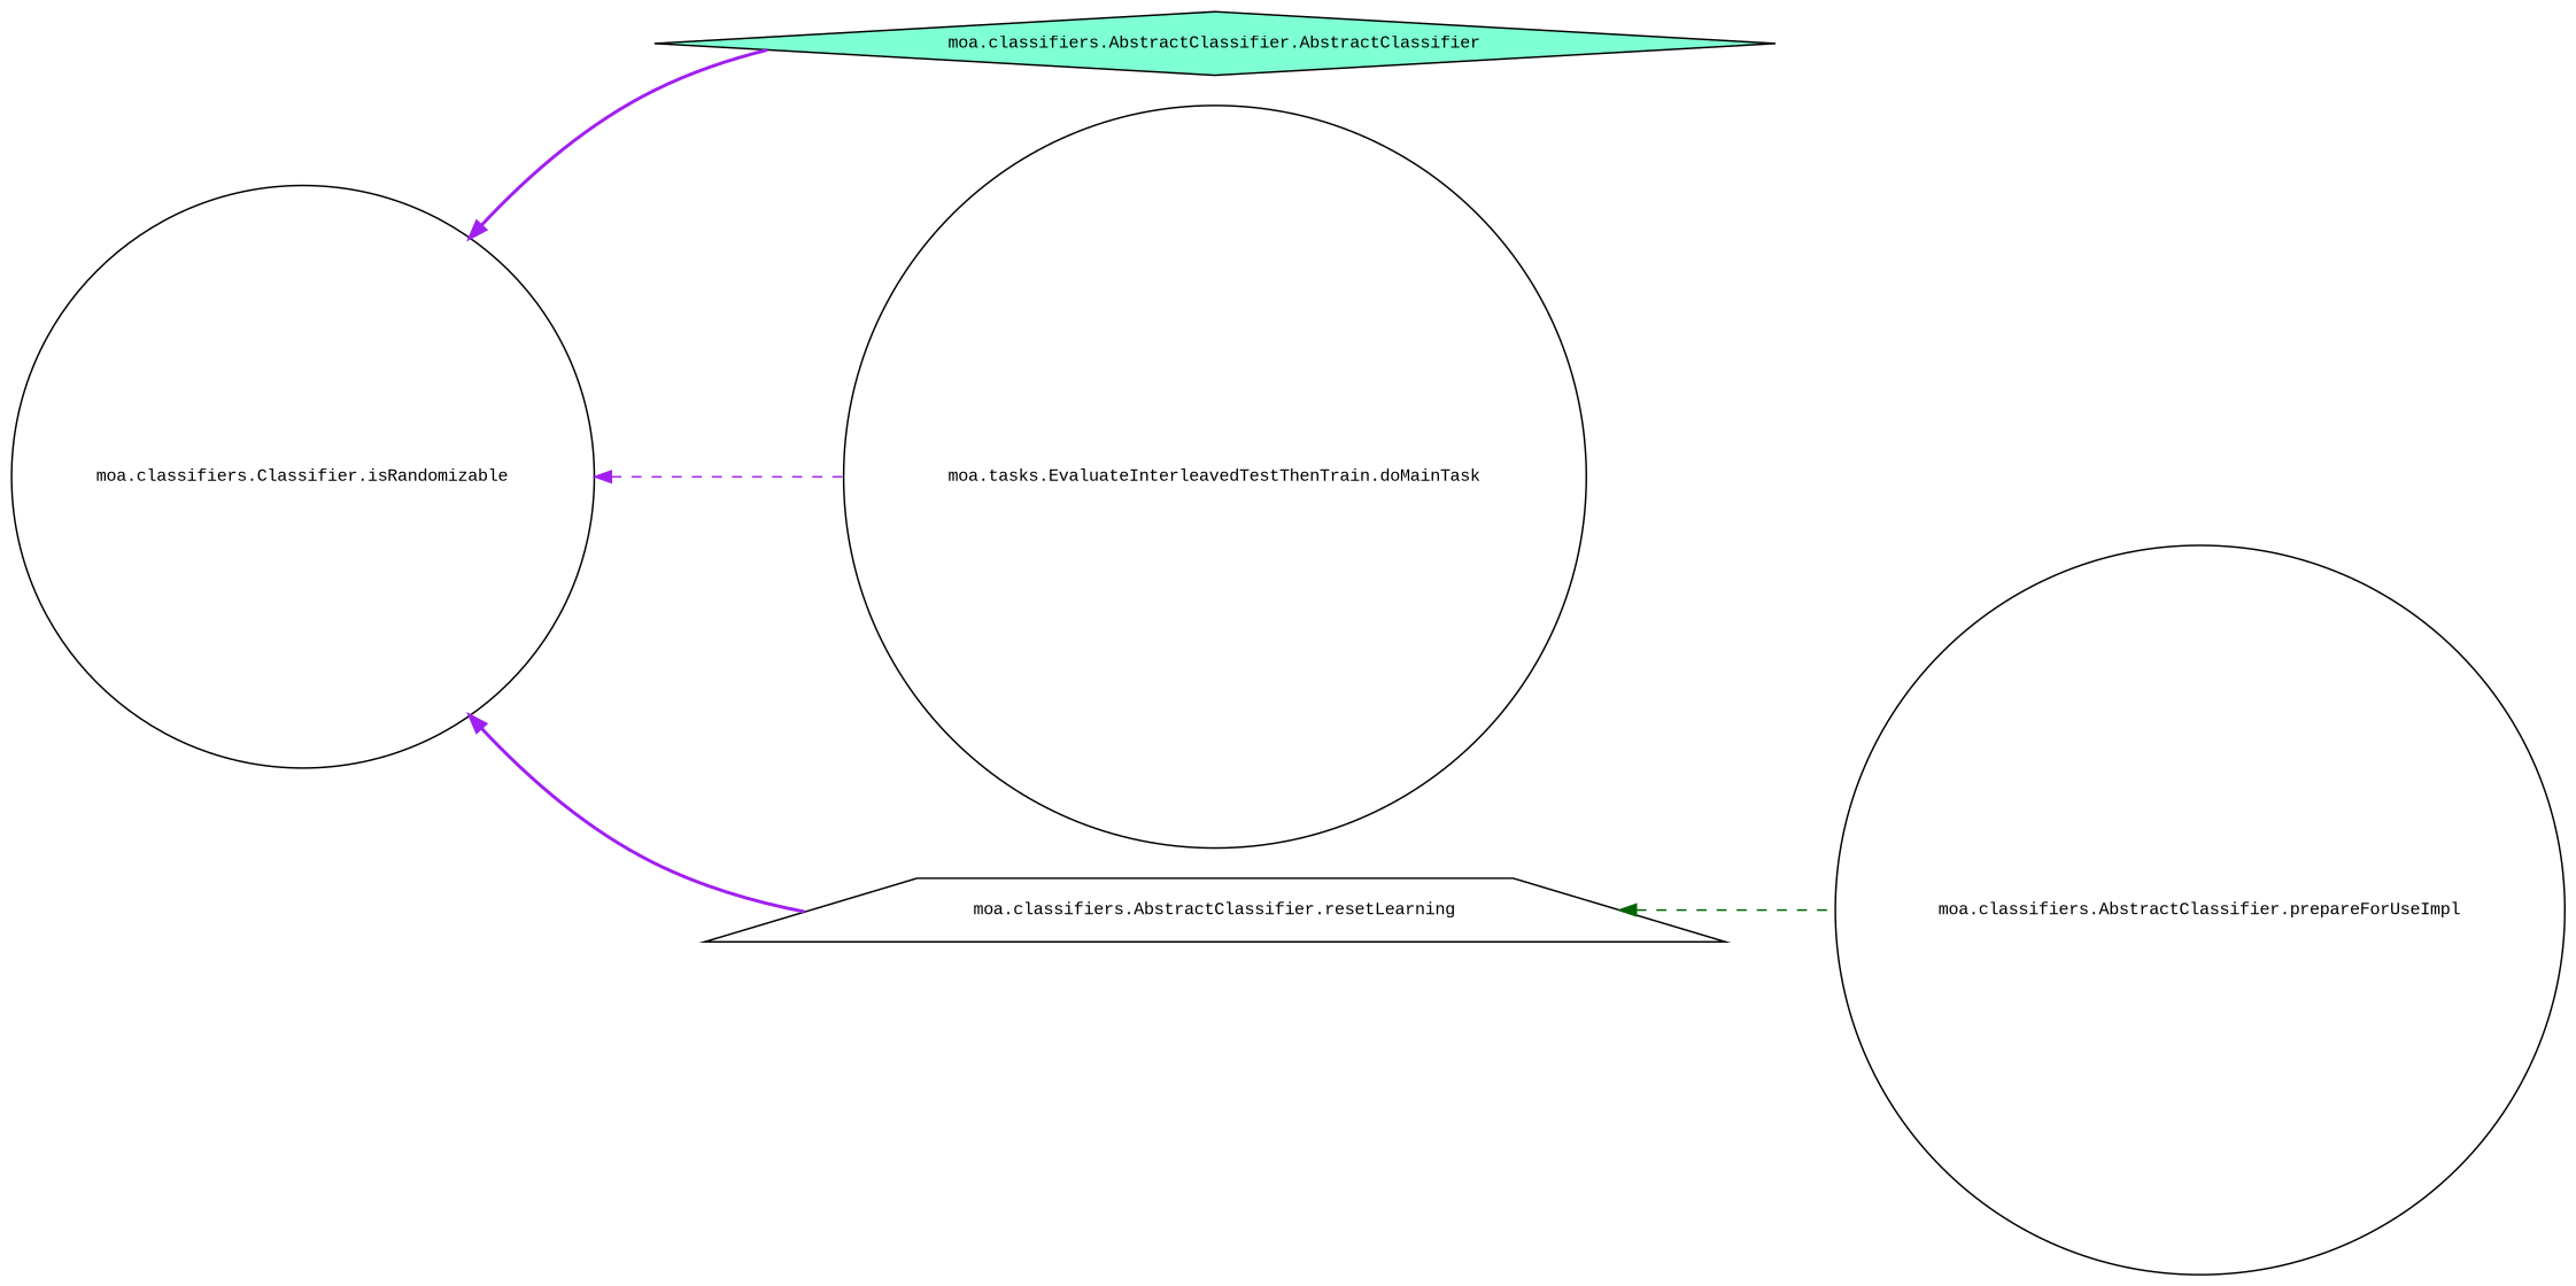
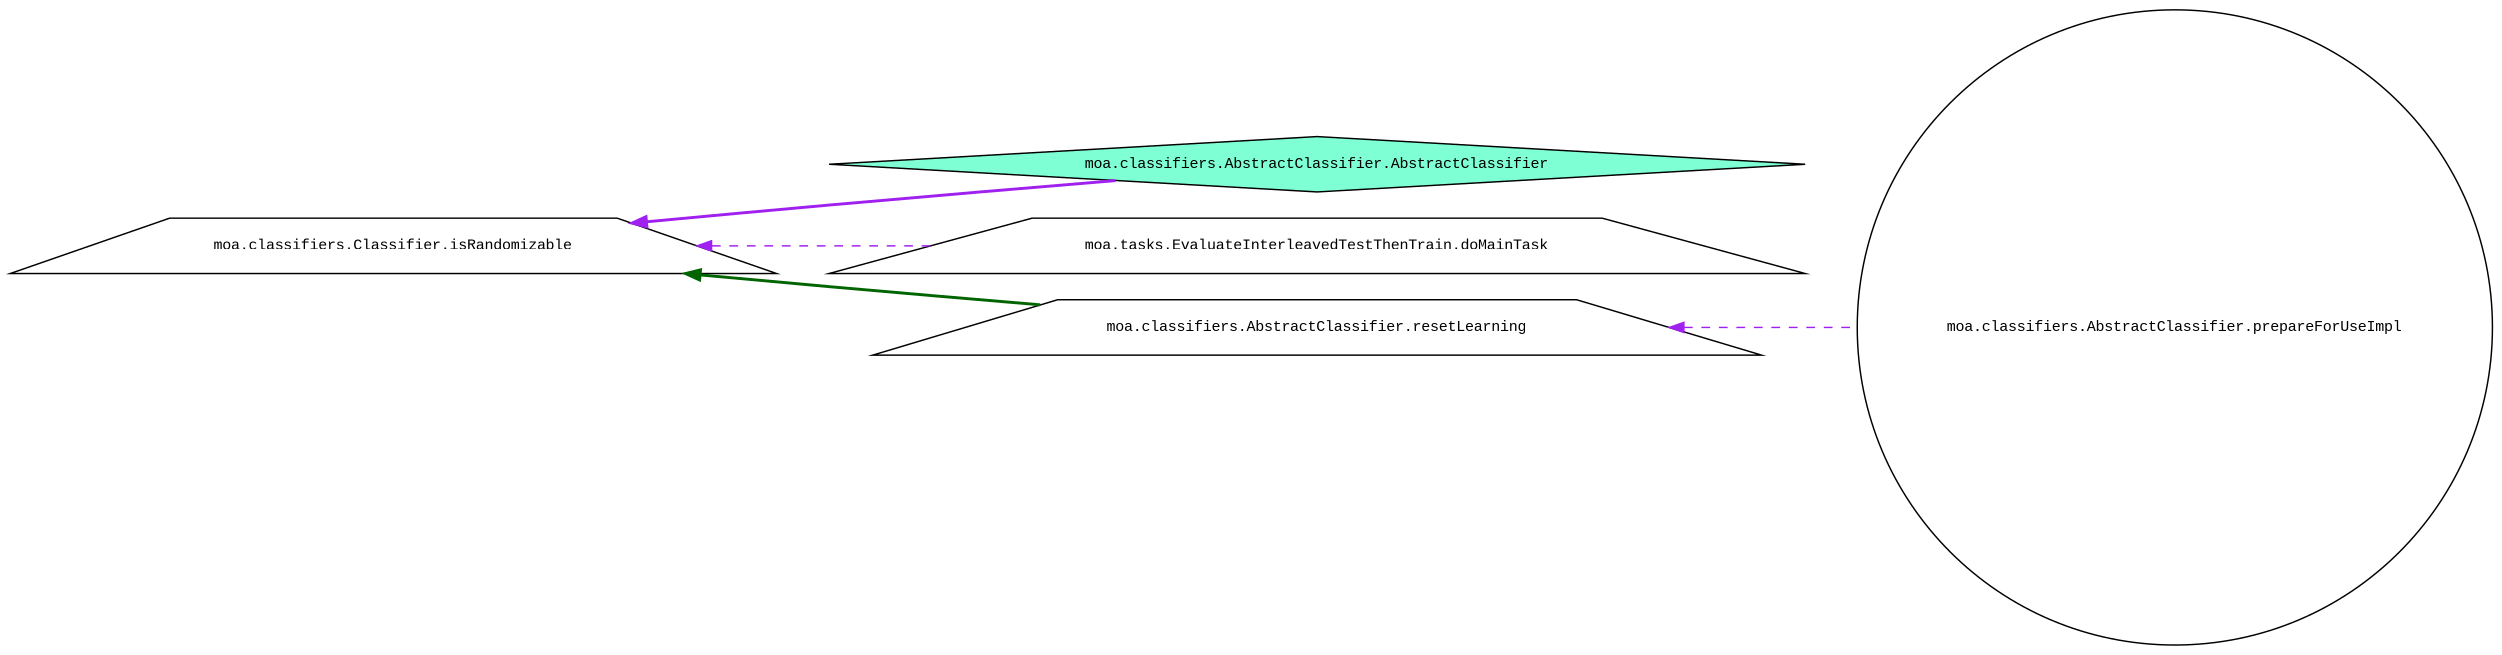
  digraph {
    fontname="Liberation Mono"
    rankdir=LR
    node [color=black fillcolor=white fontname="Liberation Mono" fontsize=10 shape=trapezium style=filled]
    edge [color=purple dir=back fontname="Liberation Mono" fontsize=10 labelfontname=Helvetica labelfontsize=10 style=bold]
-   n1 [fontcolor=black height=0.2 label="moa.classifiers.Classifier.isRandomizable" shape=circle width=0.4]
+   n1 [fontcolor=black height=0.2 label="moa.classifiers.Classifier.isRandomizable" width=0.4]
    n2 [fillcolor=aquamarine height=0.2 label="moa.classifiers.AbstractClassifier.AbstractClassifier" shape=diamond width=0.4]
-   n3 [height=0.2 label="moa.tasks.EvaluateInterleavedTestThenTrain.doMainTask" shape=circle width=0.4]
+   n3 [height=0.2 label="moa.tasks.EvaluateInterleavedTestThenTrain.doMainTask" width=0.4]
    n4 [height=0.2 label="moa.classifiers.AbstractClassifier.resetLearning" width=0.4]
    n5 [height=0.2 label="moa.classifiers.AbstractClassifier.prepareForUseImpl" shape=circle width=0.4]
    n1 -> n2
    n1 -> n3 [style=dashed]
-   n1 -> n4
-   n4 -> n5 [color=darkgreen style=dashed]
+   n1 -> n4 [color=darkgreen]
+   n4 -> n5 [style=dashed]
  }
